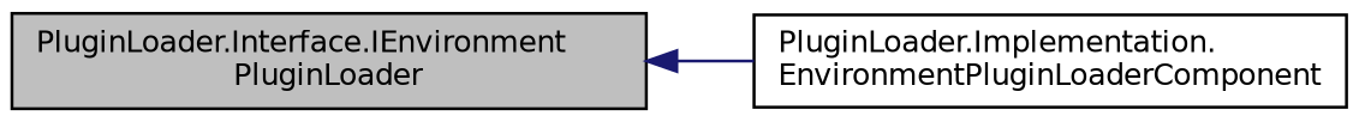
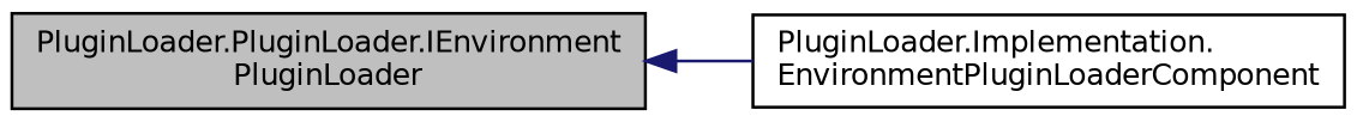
  digraph {
    rankdir=LR
    node [color=black fontname=Helvetica fontsize=10 shape=record style=filled]
-   n1 [fillcolor=grey75 fontcolor=black height=0.2 label="PluginLoader.Interface.IEnvironment\lPluginLoader" width=0.4]
+   n1 [fillcolor=grey75 fontcolor=black height=0.2 label="PluginLoader.PluginLoader.IEnvironment\lPluginLoader" width=0.4]
    n2 [fillcolor=white height=0.2 label="PluginLoader.Implementation.\lEnvironmentPluginLoaderComponent" width=0.4]
    n1 -> n2 [color=midnightblue dir=back fontname=Helvetica fontsize=10 labelfontname=Helvetica labelfontsize=10 style=solid]
  }
